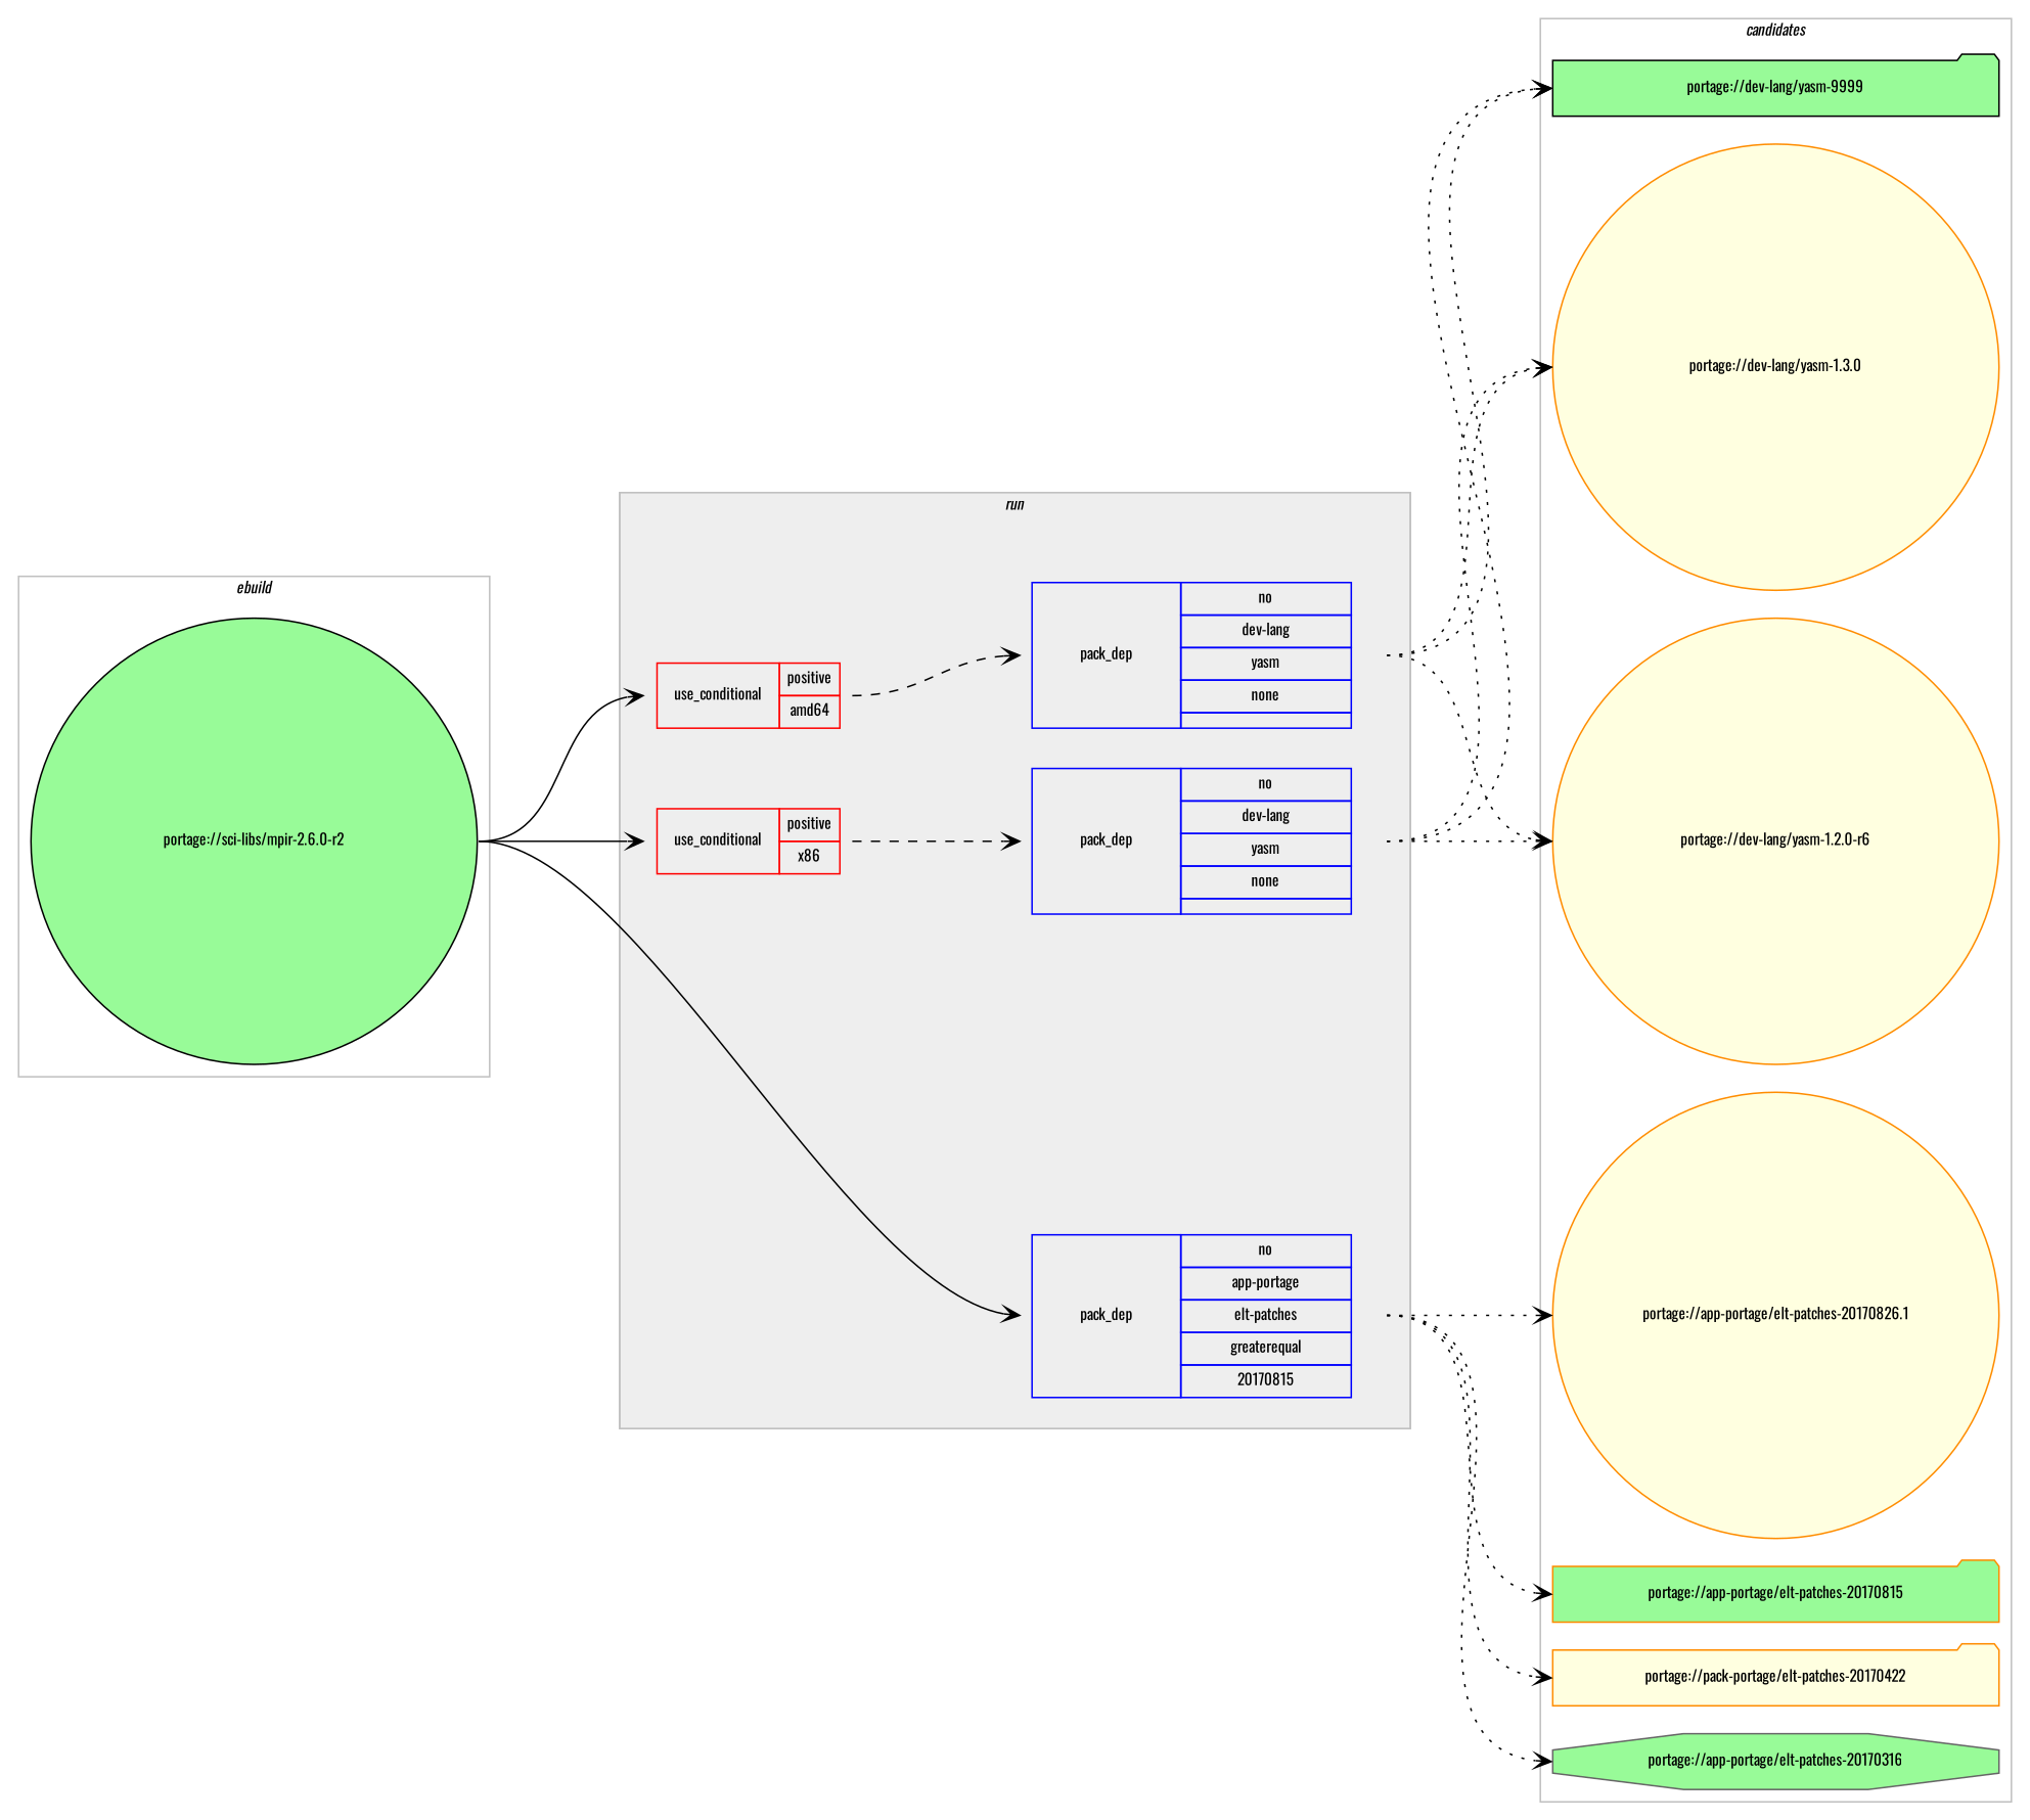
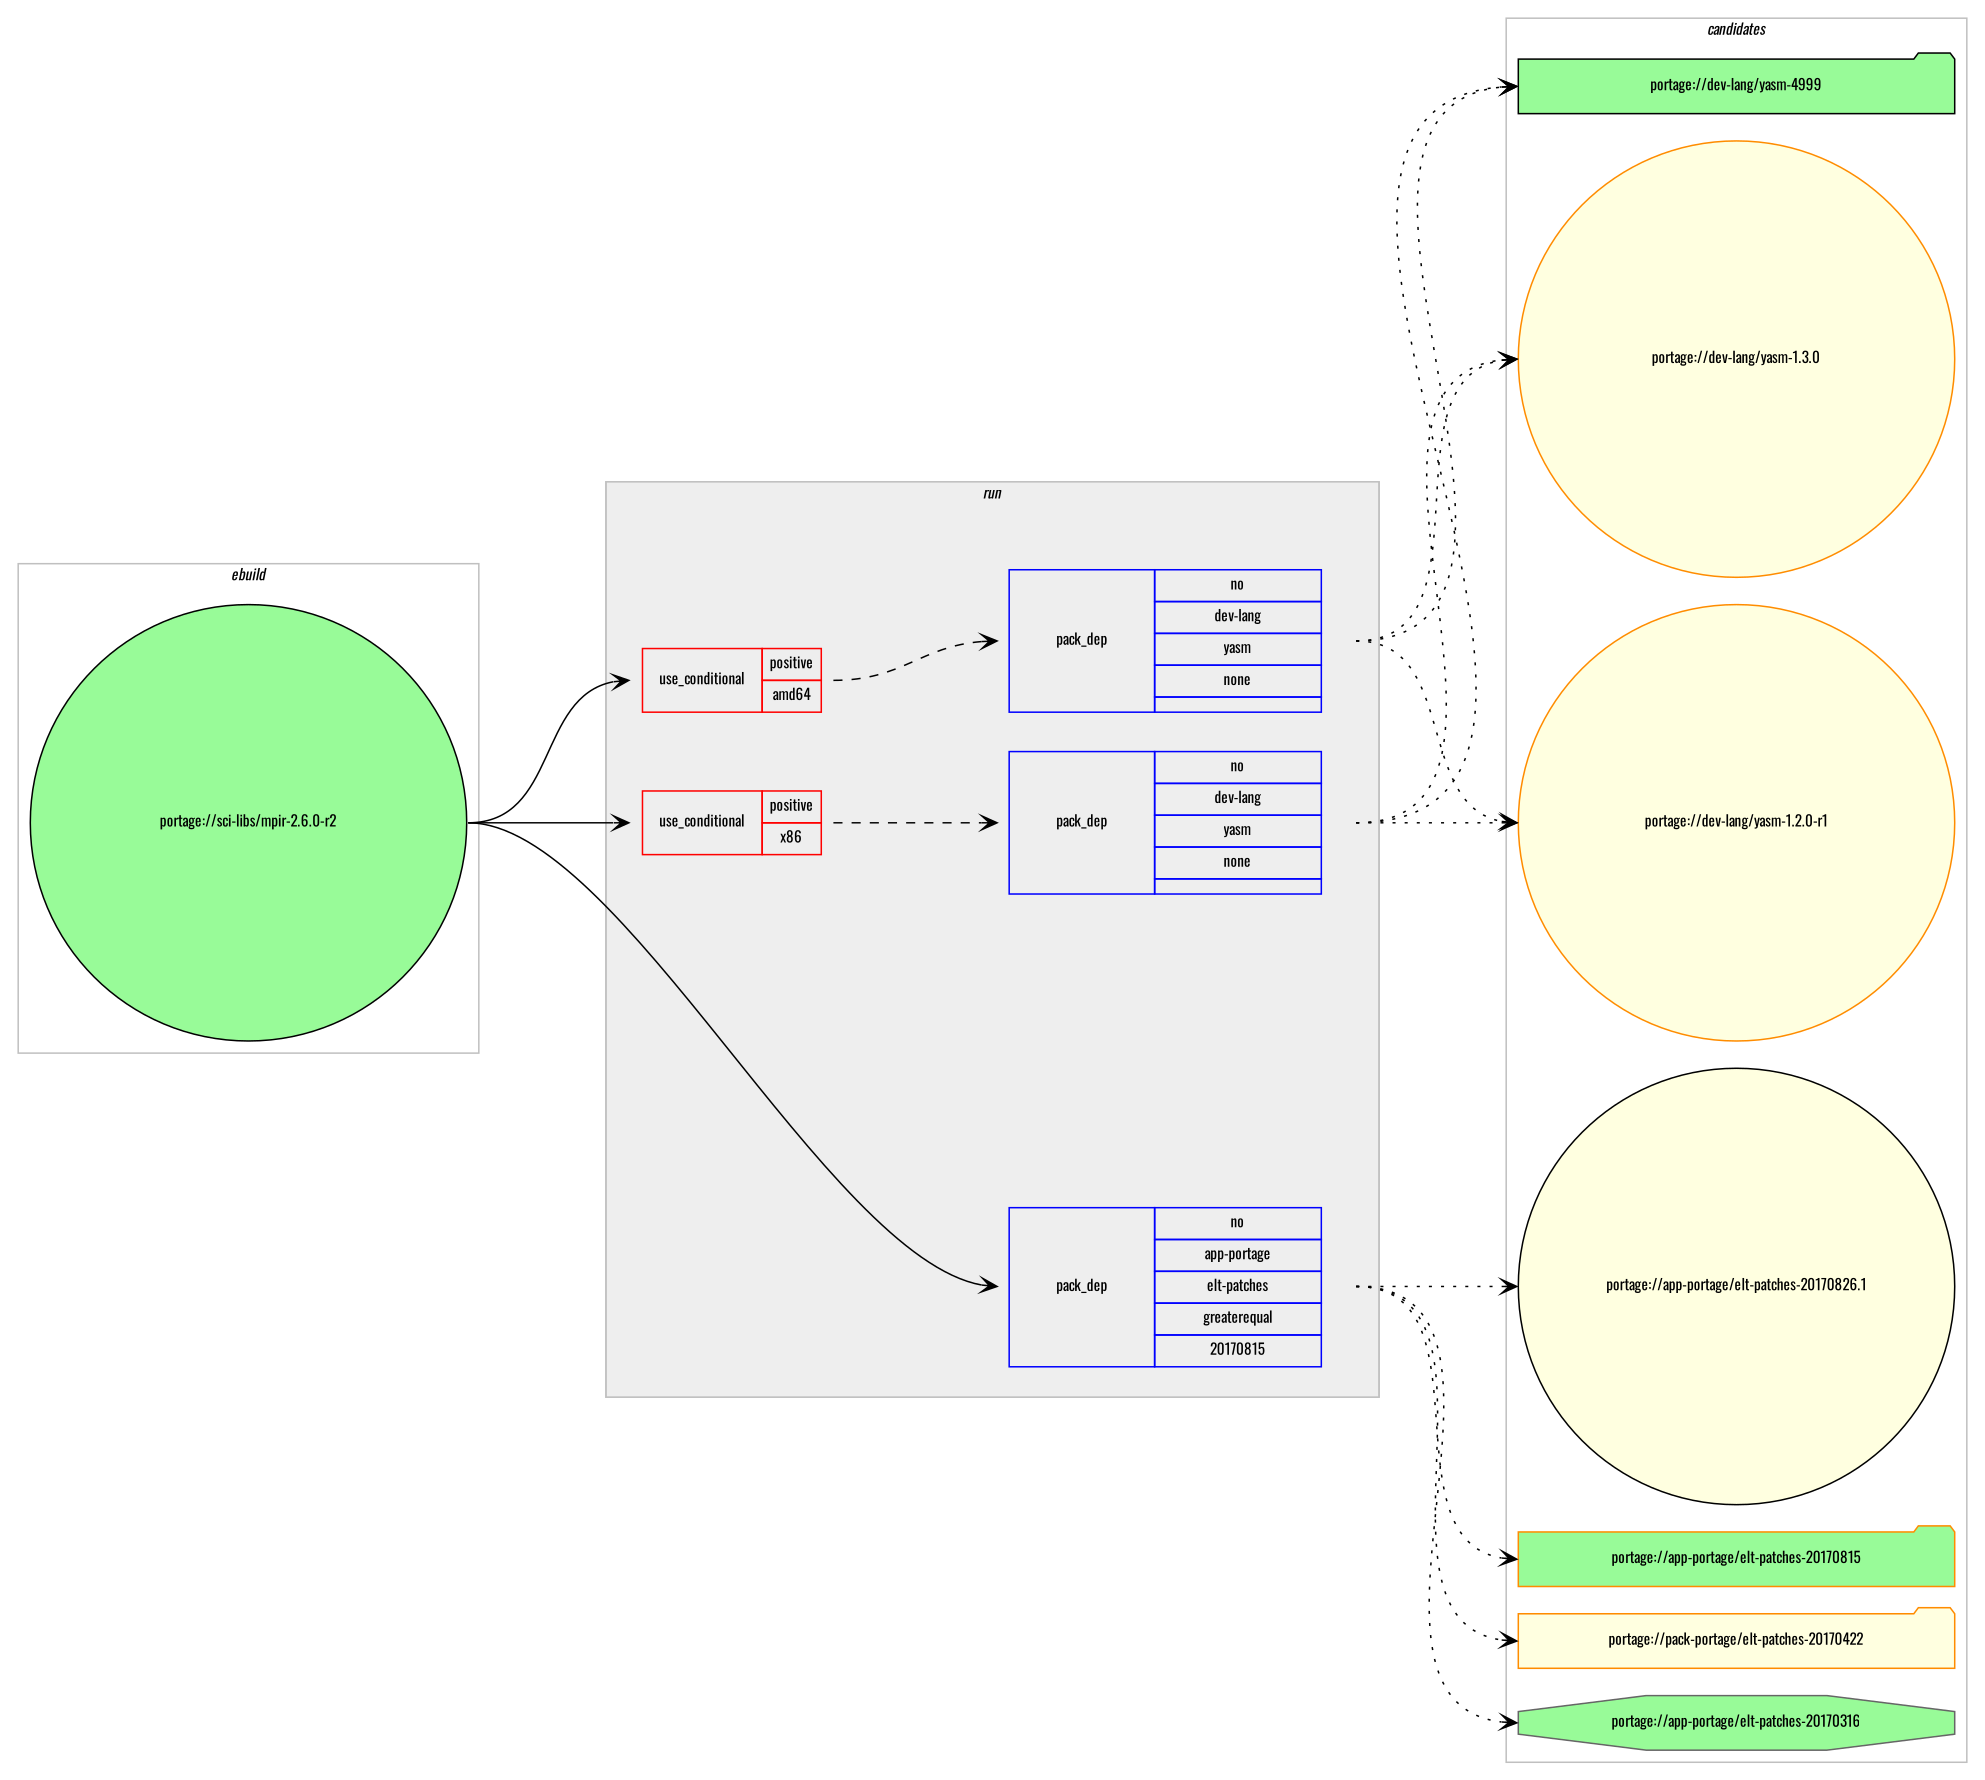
  digraph {
    compound=true
    concentrate=true
    fontname=Oswald
    fontsize=10
    newrank=true
    rankdir=LR
    ranksep=1.5
    node [color=darkorange fontname=Oswald fontsize=10 shape=none style=filled]
    edge [arrowhead=vee fontname=Oswald headport=w style=dotted tailport=e weight=100]
    n1 [color=black fillcolor=palegreen label="portage://sci-libs/mpir-2.6.0-r2" shape=circle width=4]
    n2 [color=blue label=<<TABLE BORDER="0" CELLBORDER="1" CELLSPACING="0" CELLPADDING="4" WIDTH="220"><TR><TD ROWSPAN="6" CELLPADDING="30">pack_dep</TD></TR><TR><TD WIDTH="110">no</TD></TR><TR><TD>dev-lang</TD></TR><TR><TD>yasm</TD></TR><TR><TD>none</TD></TR><TR><TD></TD></TR></TABLE>> style=""]
    n3 [color=red label=<<TABLE BORDER="0" CELLBORDER="1" CELLSPACING="0" CELLPADDING="4"><TR><TD ROWSPAN="3" CELLPADDING="10">use_conditional</TD></TR><TR><TD>positive</TD></TR><TR><TD>amd64</TD></TR></TABLE>> style=""]
    n4 [color=blue label=<<TABLE BORDER="0" CELLBORDER="1" CELLSPACING="0" CELLPADDING="4" WIDTH="220"><TR><TD ROWSPAN="6" CELLPADDING="30">pack_dep</TD></TR><TR><TD WIDTH="110">no</TD></TR><TR><TD>dev-lang</TD></TR><TR><TD>yasm</TD></TR><TR><TD>none</TD></TR><TR><TD></TD></TR></TABLE>> style=""]
    n5 [color=red label=<<TABLE BORDER="0" CELLBORDER="1" CELLSPACING="0" CELLPADDING="4"><TR><TD ROWSPAN="3" CELLPADDING="10">use_conditional</TD></TR><TR><TD>positive</TD></TR><TR><TD>x86</TD></TR></TABLE>> style=""]
    n6 [color=blue label=<<TABLE BORDER="0" CELLBORDER="1" CELLSPACING="0" CELLPADDING="4" WIDTH="220"><TR><TD ROWSPAN="6" CELLPADDING="30">pack_dep</TD></TR><TR><TD WIDTH="110">no</TD></TR><TR><TD>app-portage</TD></TR><TR><TD>elt-patches</TD></TR><TR><TD>greaterequal</TD></TR><TR><TD>20170815</TD></TR></TABLE>> style=""]
-   n7 [color=black fillcolor=palegreen label="portage://dev-lang/yasm-9999" shape=folder width=4]
+   n7 [color=black fillcolor=palegreen label="portage://dev-lang/yasm-4999" shape=folder width=4]
    n8 [fillcolor=lightyellow label="portage://dev-lang/yasm-1.3.0" shape=circle width=4]
-   n9 [fillcolor=lightyellow label="portage://dev-lang/yasm-1.2.0-r6" shape=circle width=4]
-   n10 [fillcolor=lightyellow label="portage://app-portage/elt-patches-20170826.1" shape=circle width=4]
+   n9 [fillcolor=lightyellow label="portage://dev-lang/yasm-1.2.0-r1" shape=circle width=4]
+   n10 [color=black fillcolor=lightyellow label="portage://app-portage/elt-patches-20170826.1" shape=circle width=4]
    n11 [fillcolor=palegreen label="portage://app-portage/elt-patches-20170815" shape=folder width=4]
    n12 [fillcolor=lightyellow label="portage://pack-portage/elt-patches-20170422" shape=folder width=4]
    n13 [color=gray40 fillcolor=palegreen label="portage://app-portage/elt-patches-20170316" shape=octagon width=4]
    subgraph cluster_1 {
      color=gray
      label=<<i>dependencies</i>>
      subgraph cluster_2 {
        color=gray
        fillcolor="#eeeeee"
        label=<<i>compile</i>>
        style=filled
        subgraph sub_3 {
          color=gray
          fillcolor="#eeeeee"
          label=<<i>compile</i>>
          style=filled
          n3
          subgraph sub_4 {
            color=gray
            fillcolor="#eeeeee"
            label=<<i>compile</i>>
            style=filled
            n2
          }
        }
        subgraph sub_5 {
          color=gray
          fillcolor="#eeeeee"
          label=<<i>compile</i>>
          style=filled
          n5
          subgraph sub_6 {
            color=gray
            fillcolor="#eeeeee"
            label=<<i>compile</i>>
            style=filled
            n4
          }
        }
        subgraph sub_7 {
          color=gray
          fillcolor="#eeeeee"
          label=<<i>compile</i>>
          style=filled
          n6
        }
      }
      subgraph cluster_8 {
        color=gray
        fillcolor="#eeeeee"
        label=<<i>compile and run</i>>
        style=filled
      }
      subgraph cluster_9 {
        color=gray
        fillcolor="#eeeeee"
        label=<<i>run</i>>
        style=filled
      }
    }
    subgraph cluster_10 {
      color=gray
      label=<<i>ebuild</i>>
      rank=same
      n1
    }
    subgraph cluster_11 {
      color=gray
      label=<<i>candidates</i>>
      rank=same
      subgraph sub_12 {
        color=black
        label=<<i>candidates</i>>
        nodesep=1
        rank=same
        n7
        n8
        n9
      }
      subgraph sub_13 {
        color=black
        label=<<i>candidates</i>>
        nodesep=1
        rank=same
        n7
        n8
        n9
      }
      subgraph sub_14 {
        color=black
        label=<<i>candidates</i>>
        nodesep=1
        rank=same
        n10
        n11
        n12
        n13
      }
    }
    n1 -> n3 [style=solid weight=20]
    n1 -> n5 [style=solid weight=20]
    n1 -> n6 [style=solid weight=20]
    n2 -> n7
    n2 -> n8
    n2 -> n9
    n3 -> n2 [style=dashed weight=20]
    n4 -> n7
    n4 -> n8
    n4 -> n9
    n5 -> n4 [style=dashed weight=20]
    n6 -> n10
    n6 -> n11
    n6 -> n12
    n6 -> n13
  }
